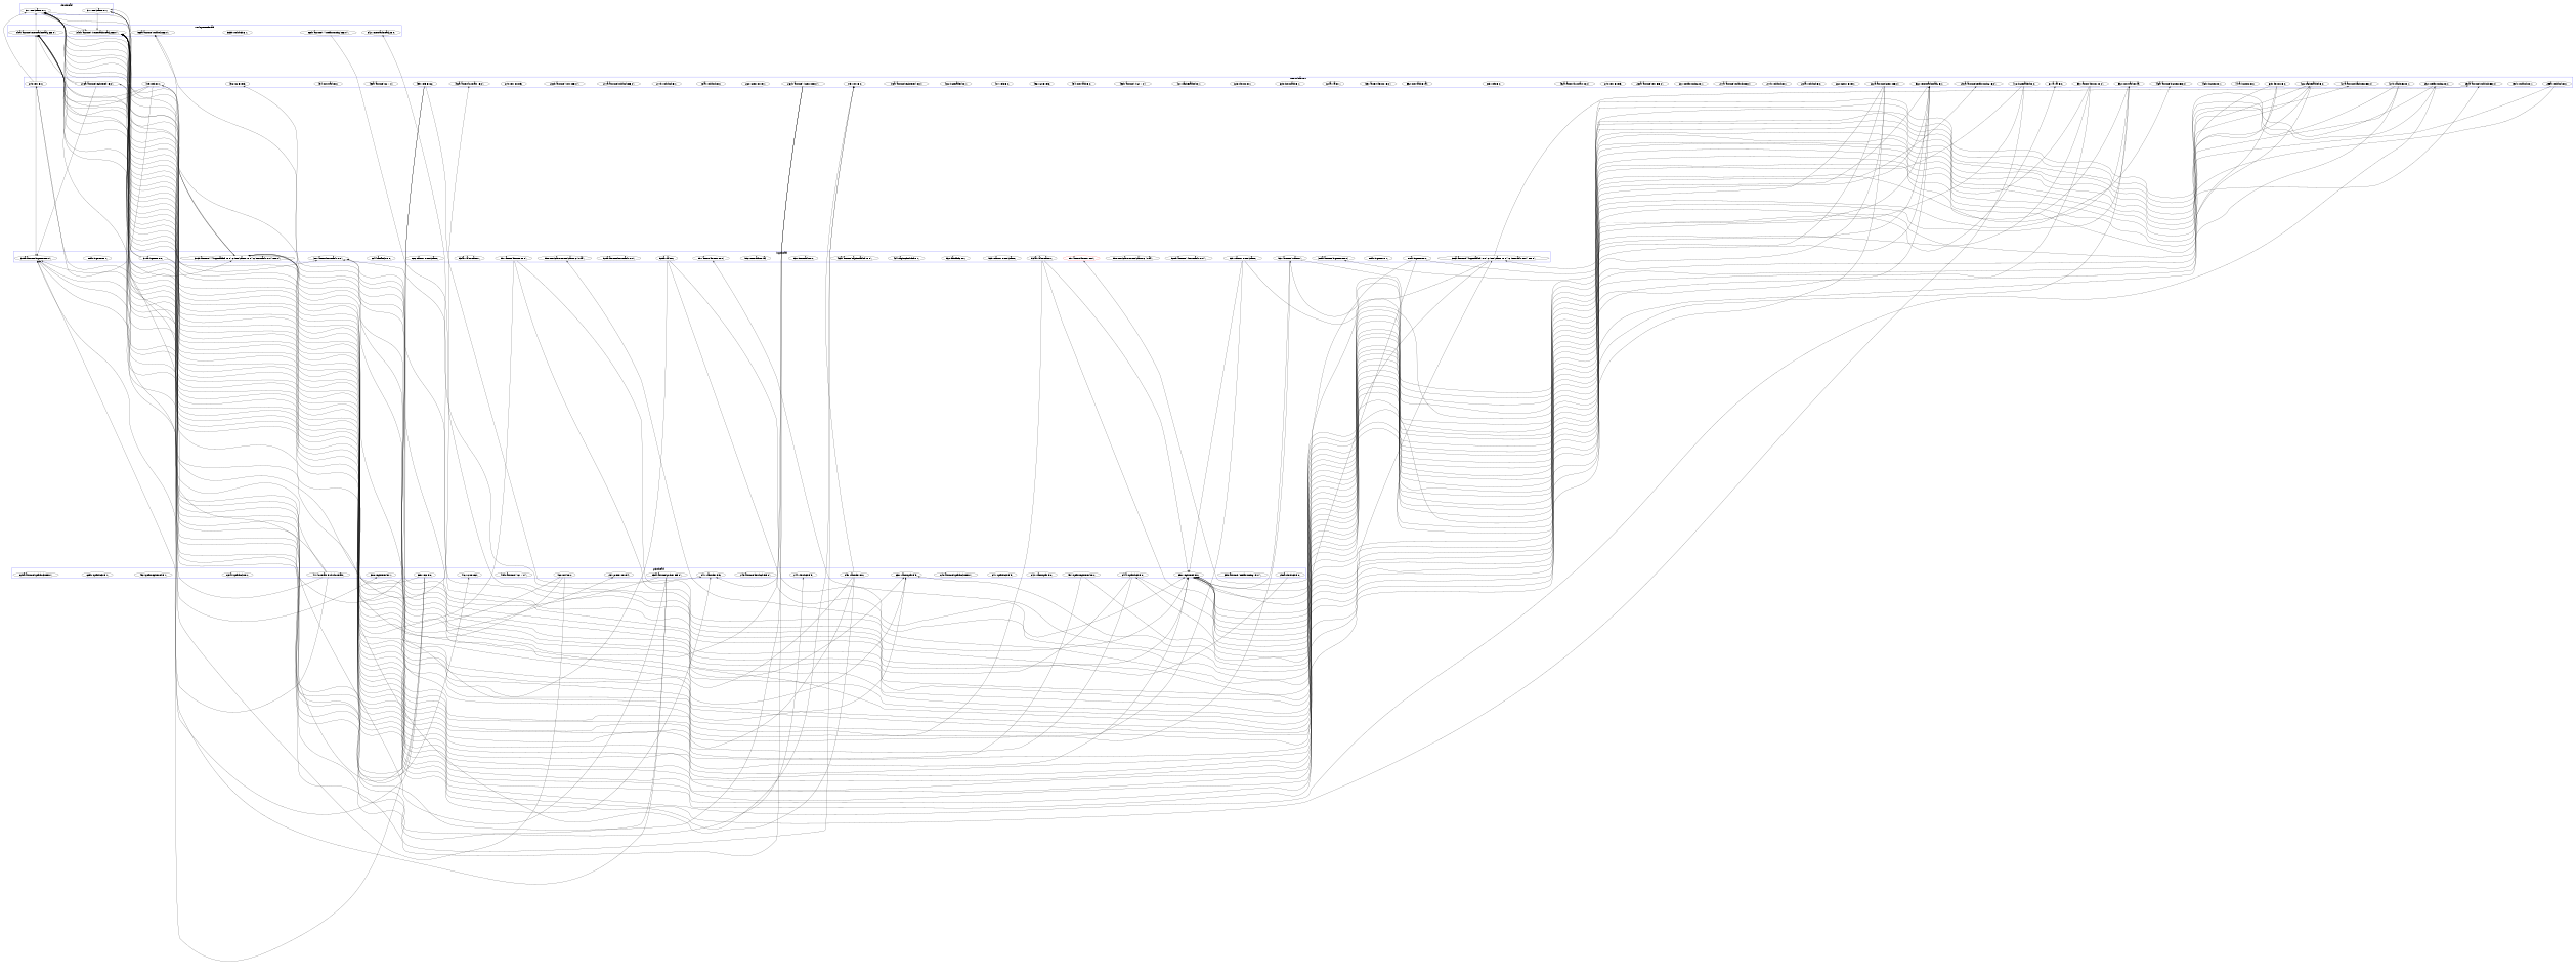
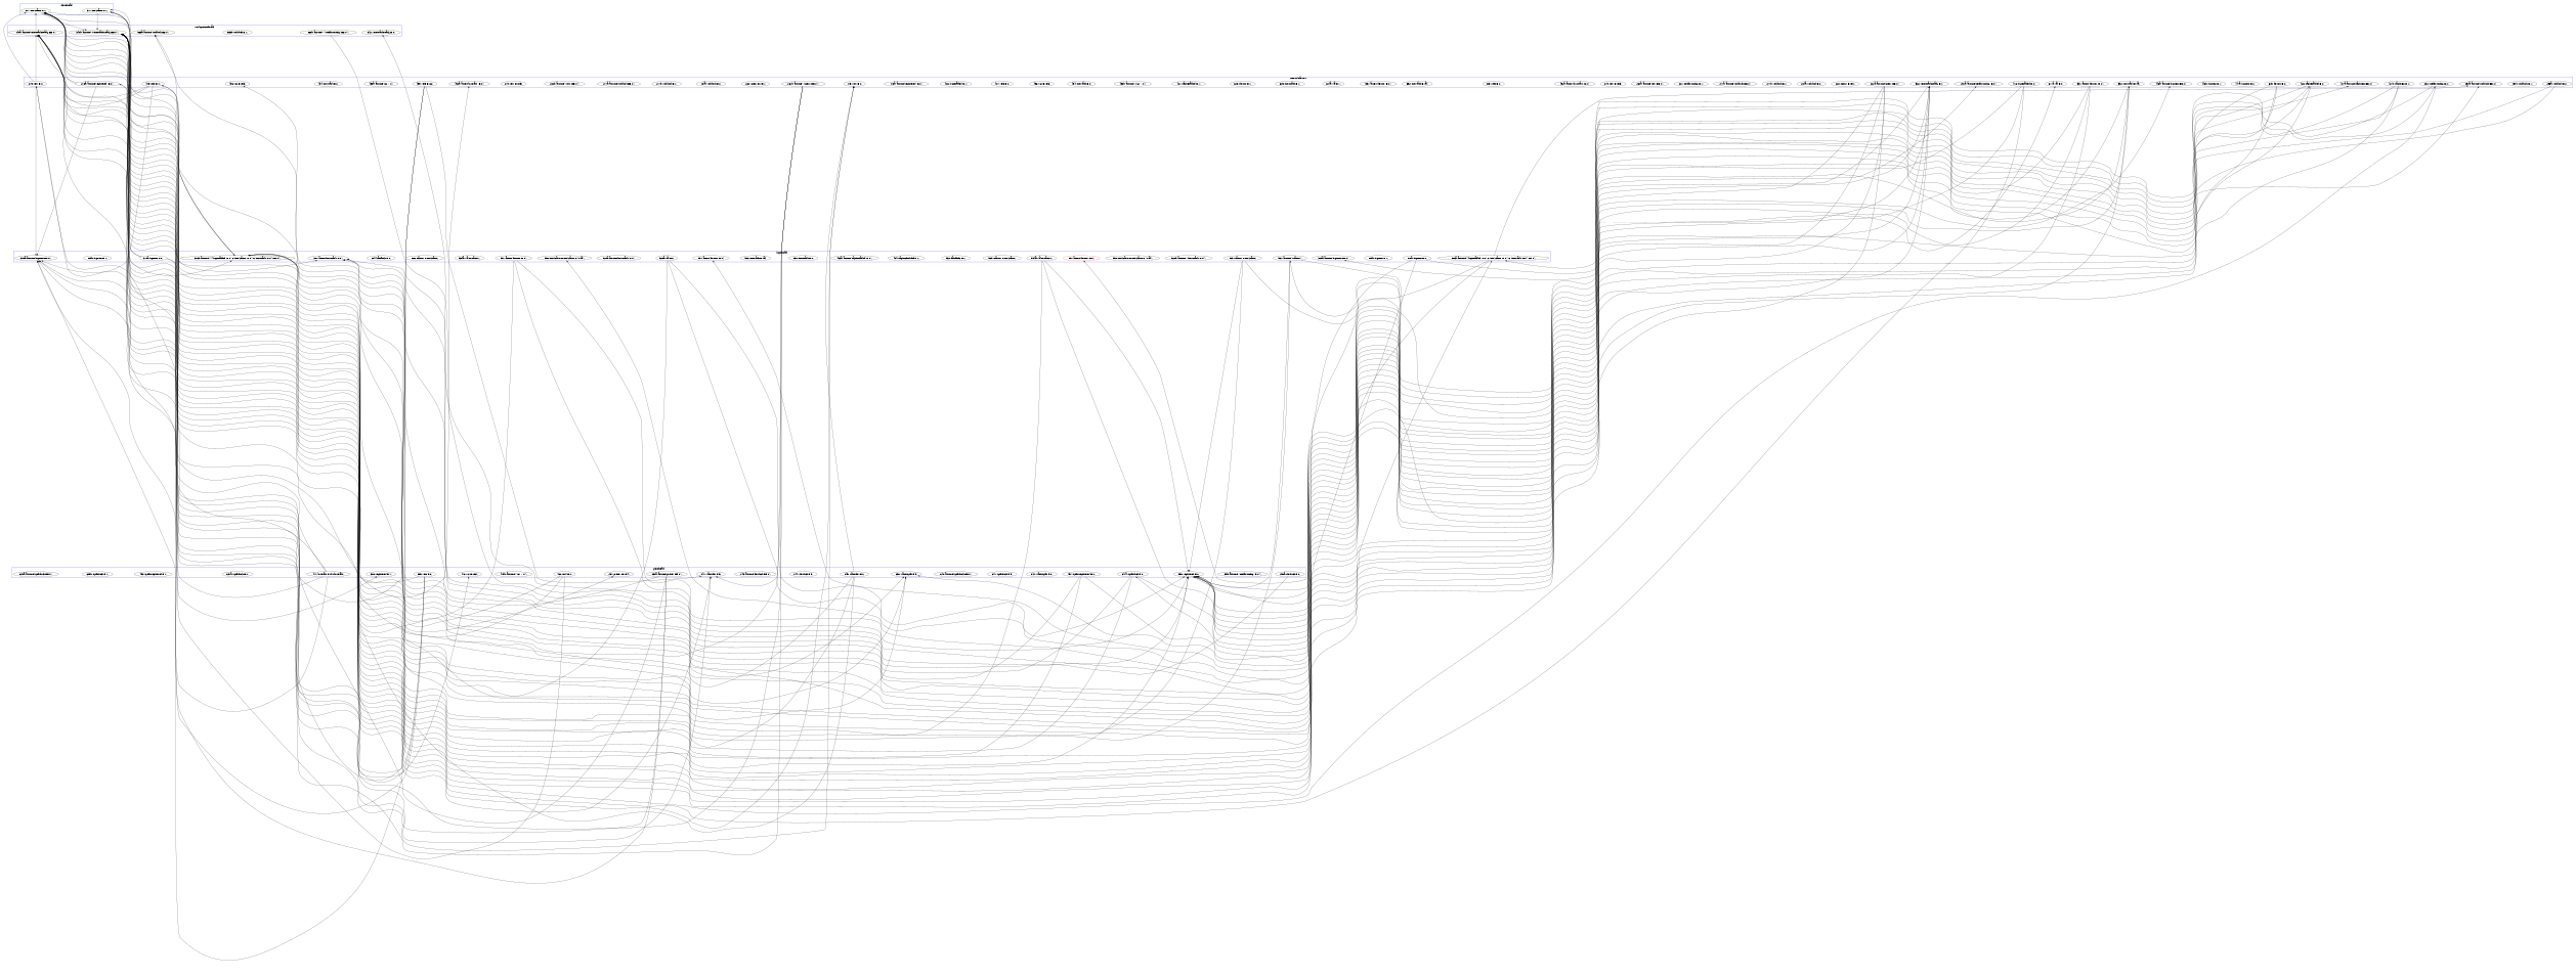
  digraph {
    rankdir=LR
    edge [color=black style=solid constraint=false]
    n1 [label="317: IntrStatus = 1;"]
    n2 [label="317: IntrStatus = 1;"]
    n3 [label="305a: assume(irq_sem == 0);"]
    n4 [label="310a: irq_sem = 0;"]
    n5 [label="306b: assume(!((((irq_enabled != 0) & (IntrStatus != 0)) & (IntrMask != 0)) == 0));"]
    n6 [label="310a: irq_sem = 0;"]
    n7 [label="307: assert(intr_mask != 0);"]
    n8 [label="305a: assume(irq_sem == 0);"]
    n9 [label="524: handled2 = 0;"]
    n10 [label="529a: val = 0;"]
    n11 [label="591: assert(dev_on != 0);"]
    n12 [label="306a: assume((((irq_enabled != 0) & (IntrStatus != 0)) & (IntrMask != 0)) == 0);"]
    n13 [label="534a: val = status1;"]
    n14 [color=red label="597: assert(dev_on != 0);"]
    n15 [label="534a: val = status1;"]
    n16 [label="597: assert(dev_on != 0);"]
    n17 [label="592: IntrMask = val;"]
    n18 [label="530: intr_mask = 0;"]
    n19 [label="528b: assume(!(intr_mask != 0));"]
    n20 [label="535: status1 = IntrStatus;"]
    n21 [label="598: IntrStatus = IntrStatus & (~val);"]
    n22 [label="537: assume(!status1);"]
    n23 [label="305b: irq_sem = 1;"]
    n24 [label="528a: assume(intr_mask != 0);"]
    n25 [label="532: handled2 = 1;"]
    n26 [label="535: status1 = IntrStatus;"]
    n27 [label="305b: irq_sem = 1;"]
    n28 [label="526: status1 = IntrStatus;"]
    n29 [label="433a: assume(napi_enabled != 0);"]
    n30 [label="434: napi_scheduled = 1;"]
    n31 [label="598: IntrStatus = IntrStatus & (~val);"]
    n32 [label="482: ret4 = 0;"]
    n33 [label="398: registered = 0;"]
    n34 [label="245: want_dev = 0;"]
    n35 [label="389: ret2 = 0;"]
    n36 [label="476: rc1 = ret2;"]
    n37 [label="452: sysfs_registered = 1;"]
    n38 [label="631a: sysfs_lock = 0;"]
    n39 [label="477: hw_start = drv_hw_start;"]
    n40 [label="243: assume(dev_lock == 0);"]
    n41 [label="244: dev_lock = 5;"]
    n42 [label="479b: assume(!(rc1 < 0));"]
    n43 [label="388: registered = 1;"]
    n44 [label="237: probe1 = ret4;"]
    n45 [label="640: assume(sysfs_lock == 0);"]
    n46 [label="641: sysfs_lock = 5;"]
    n47 [label="647a: sysfs_lock = 0;"]
    n48 [label="642: want_sysfs = 0;"]
    n49 [label="457: sysfs_registered = 0;"]
    n50 [label="241: want_dev = 5;"]
    n51 [label="399: assume(!(netif_running != 0));"]
    n52 [label="638: want_sysfs = 5;"]
    n53 [label="250a: dev_lock = 0;"]
    n54 [label="238a: assume(probe1 == 0);"]
    n55 [label="629b: sysfs_lock = 1;"]
    n56 [label="629a: assume(sysfs_lock == 0);"]
    n57 [label="340b: assume(!(reset_task_ready == 0));"]
    n58 [label="565a: assume(rtnl_lock == 0);"]
    n59 [label="340a: assume(reset_task_ready == 0);"]
    n60 [label="565b: rtnl_lock = 1;"]
    n61 [label="568b: assume(!((!netif_running) == 0));"]
    n62 [label="342: reset_task_ready = 0;"]
    n63 [label="499: ret5 = rc2;"]
    n64 [label="426: napi_enabled = 0;"]
    n65 [label="427a: assume(napi_sem == 0);"]
    n66 [label="611a: val = 0;"]
    n67 [label="591: assert(dev_on != 0);"]
    n68 [label="494: IntrMask = 0;"]
    n69 [label="498b: assume(!(rc2 < 0));"]
    n70 [label="278a: assume(registered != 0);"]
    n71 [label="261b: assume(!(open1 == 0));"]
    n72 [label="492a: assert(hw_start != 0);"]
    n73 [label="279: ret1 = ret5;"]
    n74 [label="492a: assert(hw_start != 0);"]
    n75 [label="279: ret1 = ret5;"]
    n76 [label="615: dev_on = 0;"]
    n77 [label="560: reset_task_ready = 1;"]
    n78 [label="275: ret1 = 0;"]
    n79 [label="427b: napi_sem = 1;"]
    n80 [label="409: ret3 = -1;"]
    n81 [label="295a: rtnl_lock = 0;"]
    n82 [label="494: IntrMask = 0;"]
    n83 [label="498a: assume(rc2 < 0);"]
    n84 [label="291a: assume(netif_running != 0);"]
    n85 [label="277b: rtnl_lock = 1;"]
    n86 [label="284a: rtnl_lock = 0;"]
    n87 [label="592: IntrMask = val;"]
    n88 [label="290a: assume(rtnl_lock == 0);"]
    n89 [label="261a: assume(open1 == 0);"]
    n90 [label="290b: rtnl_lock = 1;"]
    n91 [label="603: dev_on = 1;"]
    n92 [label="605: intr_mask = 1;"]
    n93 [label="446b: irq_sem = 1;"]
    n94 [label="447a: irq_sem = 0;"]
    n95 [label="292: netif_running = 0;"]
    n96 [label="446a: assume(irq_sem == 0);"]
    n97 [label="416: irq_enabled = 0;"]
    n98 [label="284a: rtnl_lock = 0;"]
    n99 [label="260: open1 = ret1;"]
    n100 [label="496: rc2 = ret3;"]
    n101 [label="280a: assume(ret1 == 0);"]
    n102 [label="281: netif_running = 1;"]
    n103 [label="406: irq_enabled = 1;"]
    n104 [label="407: ret3 = 0;"]
    n105 [label="275: ret1 = 0;"]
    n106 [label="280b: assume(!(ret1 == 0));"]
    n107 [label="277a: assume(rtnl_lock == 0);"]
    n108 [label="496: rc2 = ret3;"]
    n109 [label="592: IntrMask = val;"]
    n110 [label="503: ret5 = 0;"]
    n111 [label="604a: val = 1;"]
    n112 [label="277b: rtnl_lock = 1;"]
    n113 [label="278a: assume(registered != 0);"]
    n114 [label="591: assert(dev_on != 0);"]
    n115 [label="421: napi_enabled = 1;"]
    n116 [label="277a: assume(rtnl_lock == 0);"]
    n117 [label="260: open1 = ret1;"]
    subgraph cluster_1 {
      color=blue
      label=dev_thread
      n1
      n2
    }
    subgraph cluster_2 {
      color=blue
      label=irq_thread
      n3
      n4
      n5
      n6
      n7
      n8
      n9
      n10
      n11
      n12
      n13
      n14
      n15
      n16
      n17
      n18
      n19
      n20
      n21
      n22
      n23
      n24
      n25
      n26
      n27
      n28
      n29
      n30
      n31
    }
    subgraph cluster_3 {
      color=blue
      label=pci_thread
      n32
      n33
      n34
      n35
      n36
      n37
      n38
      n39
      n40
      n41
      n42
      n43
      n44
      n45
      n46
      n47
      n48
      n49
      n50
      n51
      n52
      n53
      n54
      n55
      n56
    }
    subgraph cluster_4 {
      color=blue
      label=workqueue_thread
      n57
      n58
      n59
      n60
      n61
      n62
    }
    subgraph cluster_5 {
      color=blue
      label=network_assert
      n63
      n64
      n65
      n66
      n67
      n68
      n69
      n70
      n71
      n72
      n73
      n74
      n75
      n76
      n77
      n78
      n79
      n80
      n81
      n82
      n83
      n84
      n85
      n86
      n87
      n88
      n89
      n90
      n91
      n92
      n93
      n94
      n95
      n96
      n97
      n98
      n99
      n100
      n101
      n102
      n103
      n104
      n105
      n106
      n107
      n108
      n109
      n110
      n111
      n112
      n113
      n114
      n115
      n116
      n117
    }
    n1 -> n2 [color=white constraint=""]
    n1 -> n5
    n1 -> n52
    n1 -> n57
    n1 -> n105
    n2 -> n7
    n2 -> n52
    n2 -> n57
    n2 -> n77
    n3 -> n23 [color=white constraint=""]
    n4 -> n12 [color=white constraint=""]
    n4 -> n33
    n4 -> n57
    n4 -> n95
    n5 -> n2
    n5 -> n7 [color=white constraint=""]
    n5 -> n52
    n5 -> n57
    n5 -> n77
    n6 -> n1
    n6 -> n5 [color=white constraint=""]
    n6 -> n50
    n6 -> n59
    n6 -> n74
    n7 -> n9 [color=white constraint=""]
    n8 -> n27 [color=white constraint=""]
    n9 -> n28 [color=white constraint=""]
    n10 -> n11 [color=white constraint=""]
    n10 -> n33
    n10 -> n57
    n10 -> n87
    n11 -> n17 [color=white constraint=""]
    n12 -> n33
    n12 -> n58
    n12 -> n88
    n13 -> n14 [color=white constraint=""]
    n13 -> n33
    n13 -> n57
    n13 -> n96
    n14 -> n21 [color=white constraint=""]
    n15 -> n16 [color=white constraint=""]
    n16 -> n31 [color=white constraint=""]
    n16 -> n33
    n16 -> n57
    n16 -> n66
    n17 -> n18 [color=white constraint=""]
    n18 -> n29 [color=white constraint=""]
    n19 -> n20 [color=white constraint=""]
    n20 -> n22 [color=white constraint=""]
    n20 -> n33
    n20 -> n57
    n20 -> n64
    n21 -> n19 [color=white constraint=""]
    n22 -> n8 [color=white constraint=""]
    n22 -> n33
    n22 -> n57
    n22 -> n65
    n23 -> n6 [color=white constraint=""]
    n24 -> n10 [color=white constraint=""]
    n25 -> n26 [color=white constraint=""]
    n26 -> n13 [color=white constraint=""]
    n27 -> n4 [color=white constraint=""]
    n28 -> n15 [color=white constraint=""]
    n29 -> n30 [color=white constraint=""]
    n30 -> n25 [color=white constraint=""]
    n31 -> n24 [color=white constraint=""]
    n32 -> n1
    n32 -> n3
    n32 -> n44 [color=white constraint=""]
    n32 -> n80
    n33 -> n51 [color=white constraint=""]
    n34 -> n1
    n34 -> n5
    n34 -> n52 [color=white constraint=""]
    n34 -> n57
    n34 -> n105
    n35 -> n1
    n35 -> n3
    n35 -> n36 [color=white constraint=""]
    n35 -> n59
    n35 -> n70
    n36 -> n42 [color=white constraint=""]
    n37 -> n38 [color=white constraint=""]
    n38 -> n39 [color=white constraint=""]
    n39 -> n1
    n39 -> n3
    n39 -> n43 [color=white constraint=""]
    n39 -> n59
    n39 -> n78
    n40 -> n41 [color=white constraint=""]
    n41 -> n34 [color=white constraint=""]
    n42 -> n32 [color=white constraint=""]
    n43 -> n35 [color=white constraint=""]
    n44 -> n54 [color=white constraint=""]
    n45 -> n46 [color=white constraint=""]
    n46 -> n48 [color=white constraint=""]
    n47 -> n7
    n47 -> n33 [color=white constraint=""]
    n47 -> n57
    n47 -> n84
    n48 -> n49 [color=white constraint=""]
+   n49 -> n7
    n49 -> n47 [color=white constraint=""]
    n49 -> n57
    n49 -> n77
    n50 -> n40 [color=white constraint=""]
    n51 -> n53 [color=white constraint=""]
    n52 -> n45 [color=white constraint=""]
    n53 -> n62
    n54 -> n1
    n54 -> n3
    n54 -> n50 [color=white constraint=""]
    n54 -> n59
    n54 -> n100
    n55 -> n37 [color=white constraint=""]
    n56 -> n55 [color=white constraint=""]
    n57 -> n12
    n57 -> n33
    n57 -> n58 [color=white constraint=""]
    n57 -> n88
    n58 -> n60 [color=white constraint=""]
    n59 -> n1
    n59 -> n5
-   n59 -> n41
+   n59 -> n50
    n59 -> n57 [color=white constraint=""]
    n59 -> n105
    n60 -> n61 [color=white constraint=""]
    n61 -> n33
    n61 -> n62 [color=white constraint=""]
    n63 -> n1
    n63 -> n3
    n63 -> n50
    n63 -> n59
    n63 -> n74 [color=white constraint=""]
    n64 -> n22
    n64 -> n33
    n64 -> n57
    n64 -> n65 [color=white constraint=""]
    n65 -> n79 [color=white constraint=""]
    n66 -> n67 [color=white constraint=""]
    n67 -> n31
    n67 -> n33
    n67 -> n57
    n67 -> n87 [color=white constraint=""]
    n68 -> n69 [color=white constraint=""]
    n69 -> n115 [color=white constraint=""]
    n70 -> n1
    n70 -> n3
    n70 -> n36
    n70 -> n59
    n70 -> n80 [color=white constraint=""]
    n71 -> n1
    n71 -> n5
    n71 -> n50
    n71 -> n59
    n71 -> n105 [color=white constraint=""]
    n72 -> n73 [color=white constraint=""]
    n73 -> n101 [color=white constraint=""]
    n74 -> n75 [color=white constraint=""]
    n75 -> n106 [color=white constraint=""]
    n76 -> n14
    n76 -> n33
    n76 -> n57
    n76 -> n64 [color=white constraint=""]
    n77 -> n7
    n77 -> n47
    n77 -> n57
    n77 -> n84 [color=white constraint=""]
    n78 -> n1
    n78 -> n3
    n78 -> n43
    n78 -> n59
    n78 -> n70 [color=white constraint=""]
    n79 -> n8
    n79 -> n33
    n79 -> n57
    n79 -> n95 [color=white constraint=""]
    n80 -> n1
    n80 -> n3
    n80 -> n44
    n80 -> n59
    n80 -> n100 [color=white constraint=""]
    n81 -> n33
    n81 -> n58
    n82 -> n83 [color=white constraint=""]
    n83 -> n63 [color=white constraint=""]
    n84 -> n97 [color=white constraint=""]
    n85 -> n86 [color=white constraint=""]
    n86 -> n117 [color=white constraint=""]
    n87 -> n11
    n87 -> n33
    n87 -> n57
    n87 -> n96 [color=white constraint=""]
    n88 -> n90 [color=white constraint=""]
    n89 -> n2
    n89 -> n5
    n89 -> n52
    n89 -> n57
    n89 -> n77 [color=white constraint=""]
    n90 -> n81 [color=white constraint=""]
    n91 -> n92 [color=white constraint=""]
    n92 -> n111 [color=white constraint=""]
    n93 -> n94 [color=white constraint=""]
    n94 -> n76 [color=white constraint=""]
    n95 -> n12
    n95 -> n57
    n95 -> n88 [color=white constraint=""]
    n96 -> n93 [color=white constraint=""]
    n97 -> n7
    n97 -> n33
    n97 -> n57
    n97 -> n66 [color=white constraint=""]
    n98 -> n99 [color=white constraint=""]
    n99 -> n89 [color=white constraint=""]
    n100 -> n82 [color=white constraint=""]
    n101 -> n102 [color=white constraint=""]
    n102 -> n116 [color=white constraint=""]
    n103 -> n104 [color=white constraint=""]
    n104 -> n108 [color=white constraint=""]
    n105 -> n113 [color=white constraint=""]
    n106 -> n107 [color=white constraint=""]
    n107 -> n85 [color=white constraint=""]
    n108 -> n68 [color=white constraint=""]
    n109 -> n110 [color=white constraint=""]
    n110 -> n72 [color=white constraint=""]
    n111 -> n114 [color=white constraint=""]
    n112 -> n98 [color=white constraint=""]
    n113 -> n103 [color=white constraint=""]
    n114 -> n109 [color=white constraint=""]
    n115 -> n91 [color=white constraint=""]
    n116 -> n112 [color=white constraint=""]
    n117 -> n71 [color=white constraint=""]
  }
